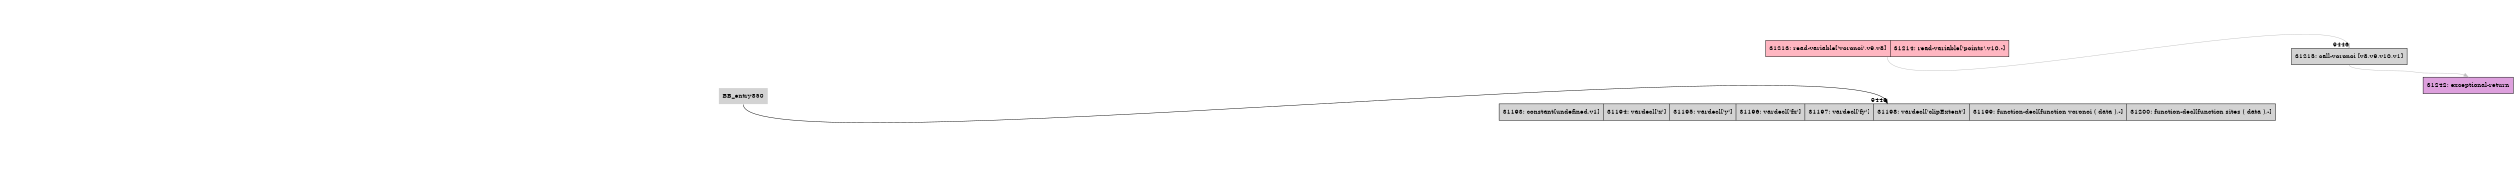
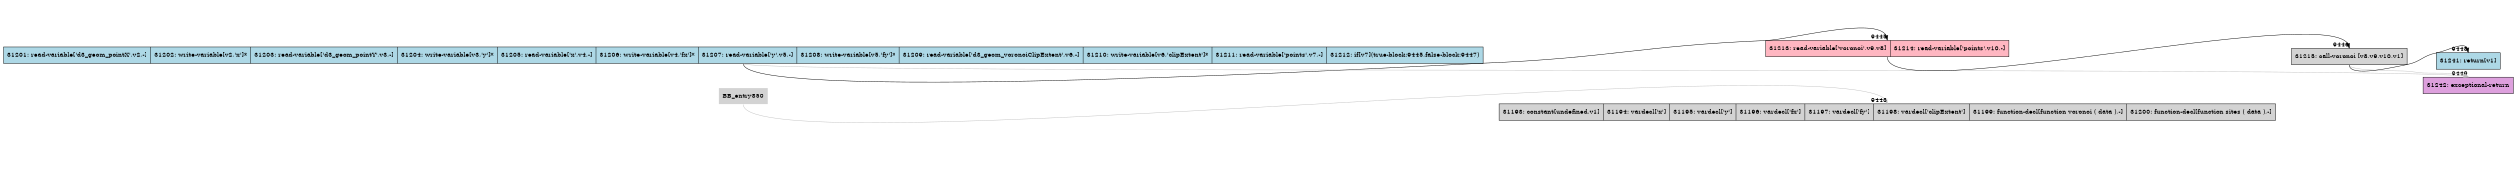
  digraph {
    rankdir=LR
    node [fillcolor=lightgrey shape=record style=filled]
    edge [headport=n tailport=s]
    n1 [label=BB_entry850 shape=none]
    n2 [label="{31193: constant[undefined,v1]|31194: vardecl['x']|31195: vardecl['y']|31196: vardecl['fx']|31197: vardecl['fy']|31198: vardecl['clipExtent']|31199: function-decl[function voronoi ( data ),-]|31200: function-decl[function sites ( data ),-]}"]
+   n3 [fillcolor=lightblue label="{31201: read-variable['d3_geom_pointX',v2,-]|31202: write-variable[v2,'x']*|31203: read-variable['d3_geom_pointY',v3,-]|31204: write-variable[v3,'y']*|31205: read-variable['x',v4,-]|31206: write-variable[v4,'fx']*|31207: read-variable['y',v5,-]|31208: write-variable[v5,'fy']*|31209: read-variable['d3_geom_voronoiClipExtent',v6,-]|31210: write-variable[v6,'clipExtent']*|31211: read-variable['points',v7,-]|31212: if[v7](true-block:9445,false-block:9447)}"]
    n4 [fillcolor=lightpink label="{31213: read-variable['voronoi',v9,v8]|31214: read-variable['points',v10,-]}"]
    n5 [fillcolor=plum label="{31242: exceptional-return}"]
    n6 [label="{31215: call-voronoi [v8,v9,v10,v1]}"]
-   n1 -> n2 [headlabel="    9443"]
-   n4 -> n6 [headlabel="      9446" color=gray]
+   n7 [fillcolor=lightblue label="{31241: return[v1]}"]
+   n1 -> n2 [headlabel="    9443" color=gray]
+   n3 -> n4 [headlabel="      9445"]
+   n3 -> n5 [color=gray headlabel="      9449"]
+   n4 -> n6 [headlabel="      9446"]
    n6 -> n5 [color=gray]
+   n6 -> n7 [headlabel="      9448"]
  }
